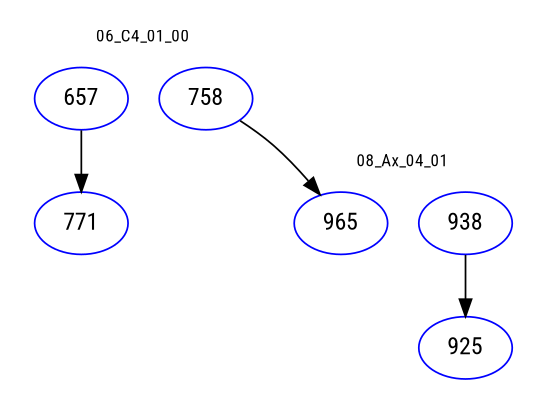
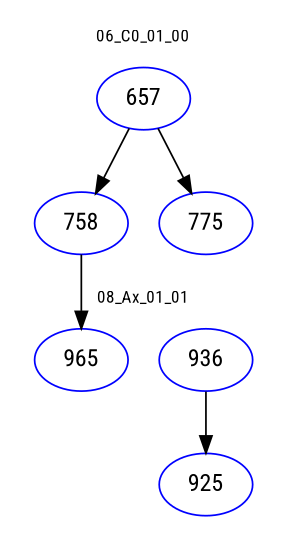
  digraph {
    fontname="Roboto Condensed"
    node [color=blue fontname="Roboto Condensed"]
    edge [color=black fontname="Roboto Condensed"]
-   n1 [label=938]
+   n1 [label=936]
    n2 [label=925]
    n3 [label=965]
    n4 [label=657]
    n5 [label=758]
-   n6 [label=771]
+   n6 [label=775]
    subgraph cluster_1 {
      color=white
      fontsize=10
-     label="08_Ax_04_01"
+     label="08_Ax_01_01"
      n1
      n2
      n3
    }
    subgraph cluster_2 {
      color=white
      fontsize=10
-     label="06_C4_01_00"
+     label="06_C0_01_00"
      n4
      n5
      n6
    }
    n1 -> n2
+   n4 -> n5
    n4 -> n6
    n5 -> n3
  }
